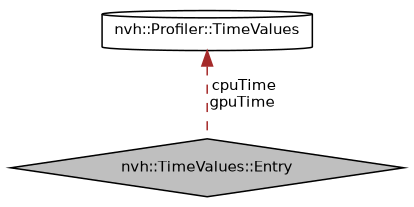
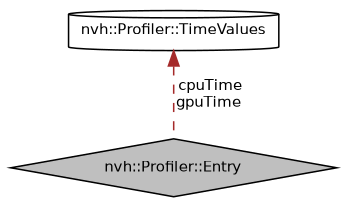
  digraph {
    node [color=black fontname=Helvetica fontsize=10 style=filled]
-   n1 [fillcolor=grey75 fontcolor=black height=0.2 label="nvh::TimeValues::Entry" shape=diamond width=0.4]
+   n1 [fillcolor=grey75 fontcolor=black height=0.2 label="nvh::Profiler::Entry" shape=diamond width=0.4]
    n2 [fillcolor=white height=0.2 label="nvh::Profiler::TimeValues" shape=cylinder width=0.4]
    n2 -> n1 [color=brown dir=back fontname=Helvetica fontsize=10 label=" cpuTime\ngpuTime" labelfontname=Helvetica labelfontsize=10 style=dashed]
  }
